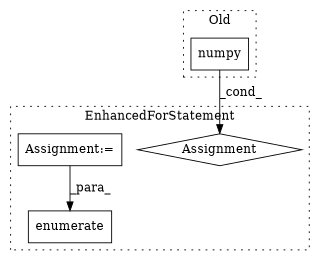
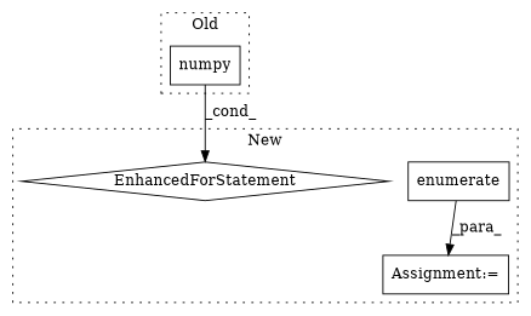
  digraph {
    node [a=32 l="73,2" s="15012,15123" shape=box]
    n1 [l="10,1" label=enumerate s="15098,15122"]
-   n2 [a=70 label=Assignment shape=diamond]
+   n2 [a=70 label=EnhancedForStatement shape=diamond]
    n3 [a=7 label="Assignment:="]
    n4 [l=7 label=numpy s=14721]
    subgraph cluster_1 {
-     label=EnhancedForStatement
+     label=New
      style=dotted
      n1
      n2
      n3
    }
    subgraph cluster_2 {
      label=Old
      style=dotted
      n4
    }
-   n3 -> n1 [label=_para_]
+   n1 -> n3 [label=_para_]
    n4 -> n2 [label=_cond_]
  }
